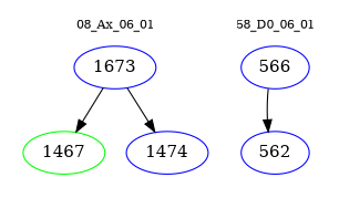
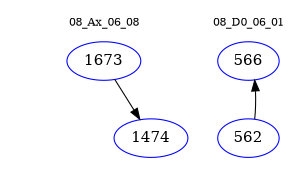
  digraph {
    node [color=blue]
    edge [color=black]
    n1 [label=1673]
-   n2 [color=green label=1467]
    n3 [label=1474]
    n4 [label=566]
    n5 [label=562]
    subgraph cluster_1 {
      color=white
      fontsize=10
-     label="08_Ax_06_01"
+     label="08_Ax_06_08"
      n1
-     n2
      n3
    }
    subgraph cluster_2 {
      color=white
      fontsize=10
-     label="58_D0_06_01"
+     label="08_D0_06_01"
      n4
      n5
    }
-   n1 -> n2
    n1 -> n3
-   n4 -> n5
+   n5 -> n4
  }
